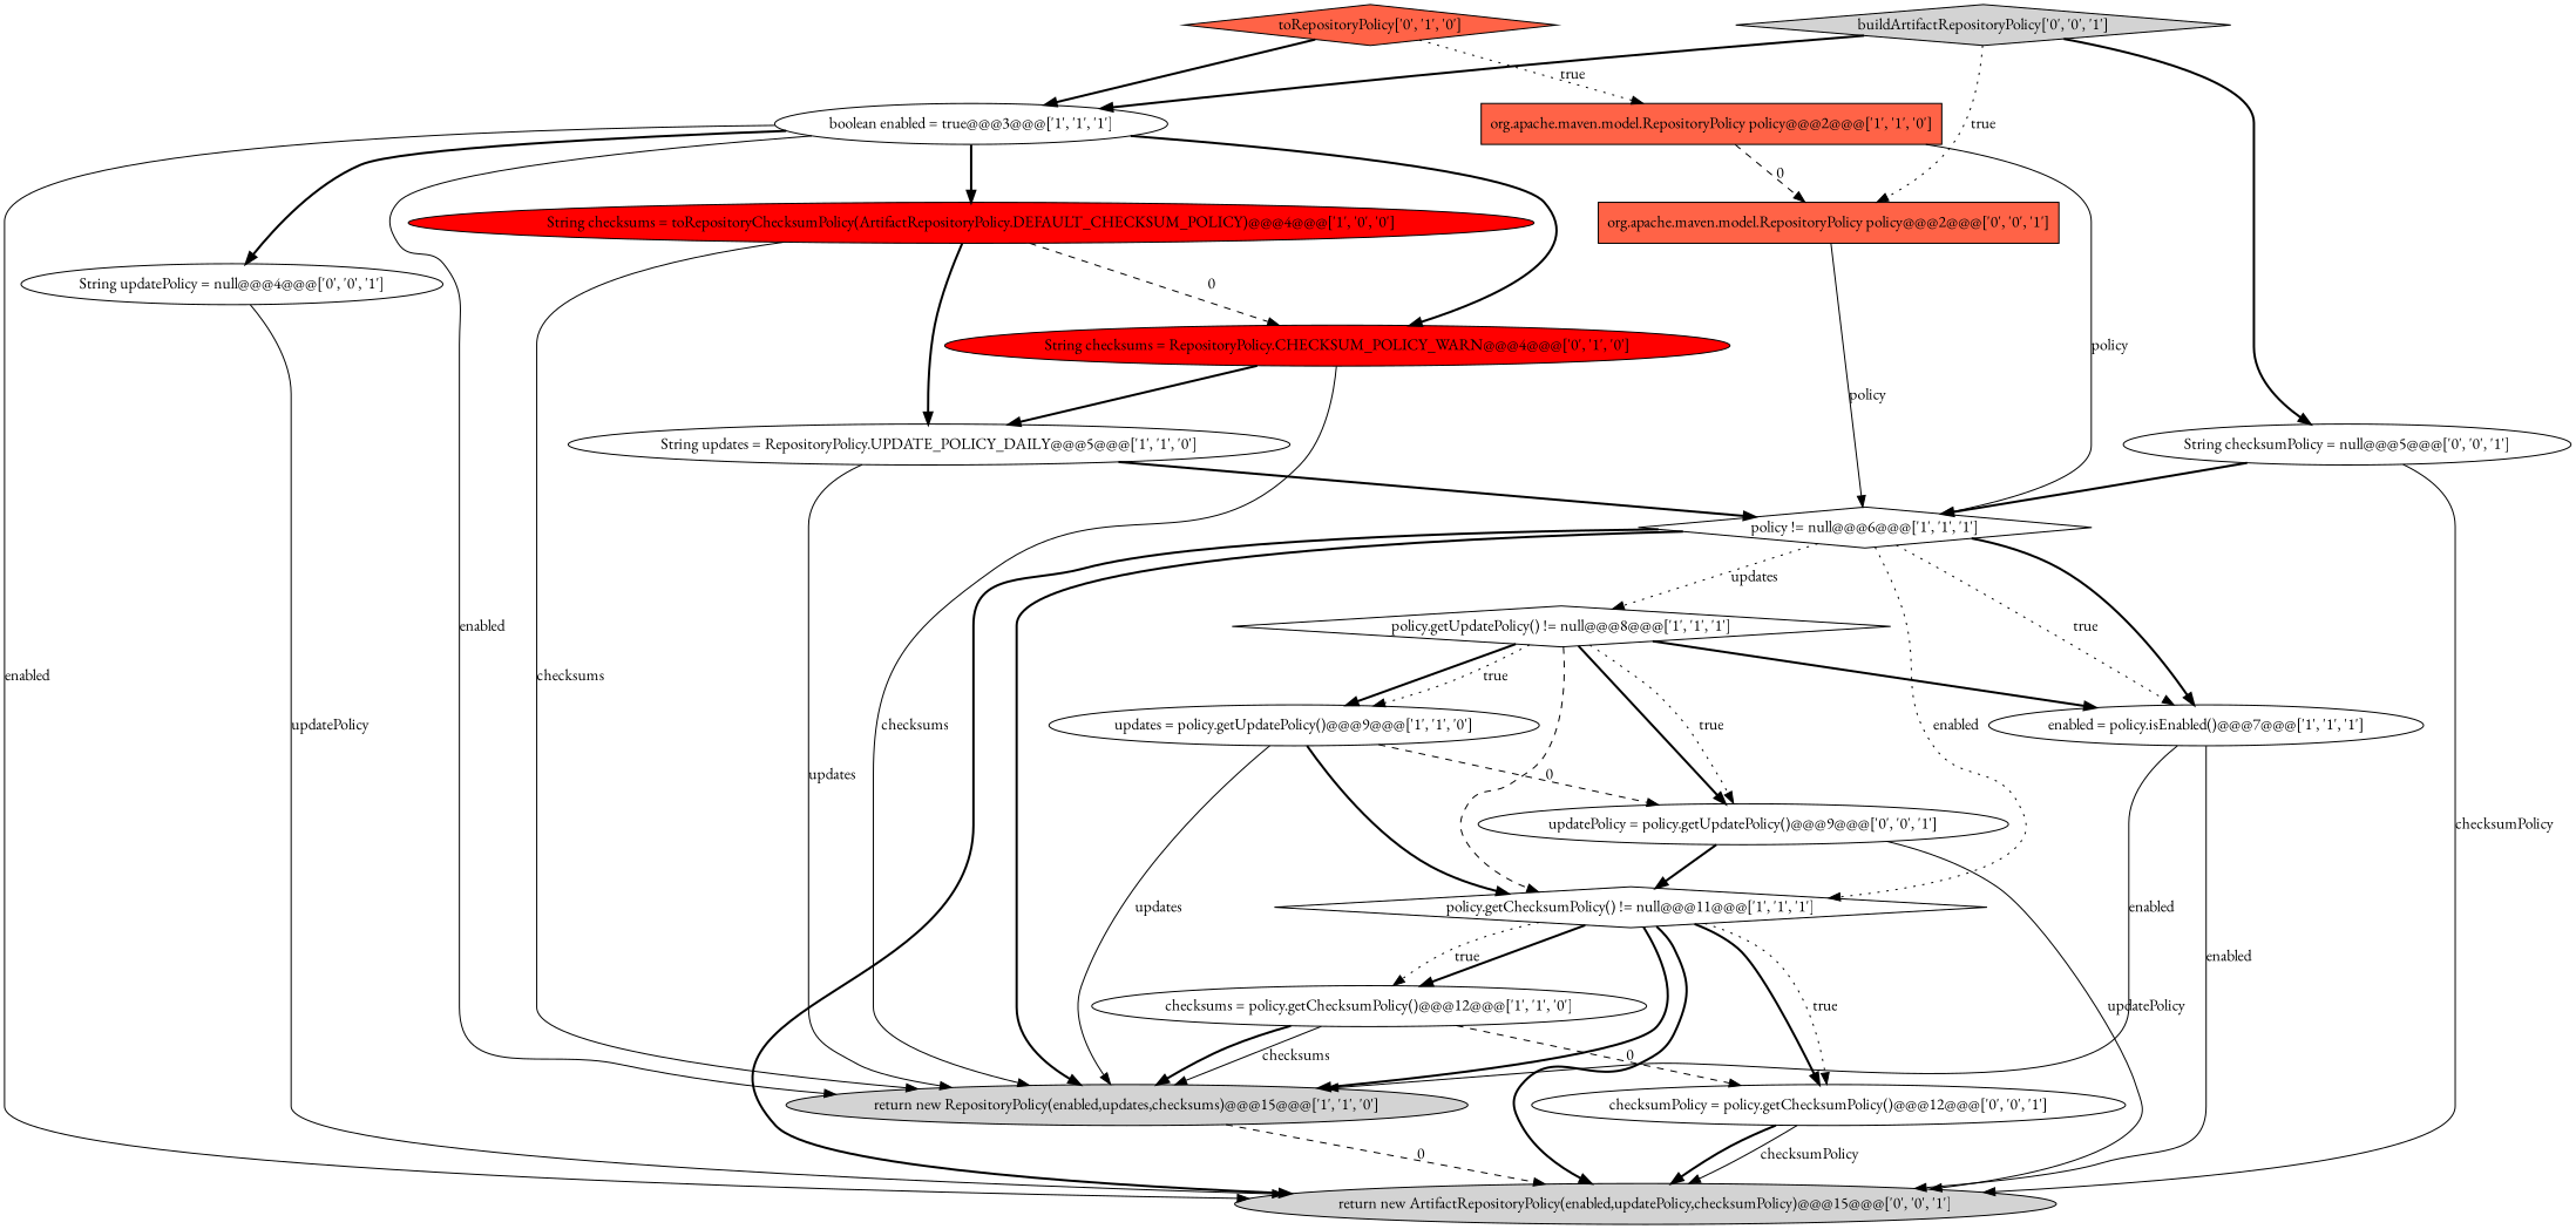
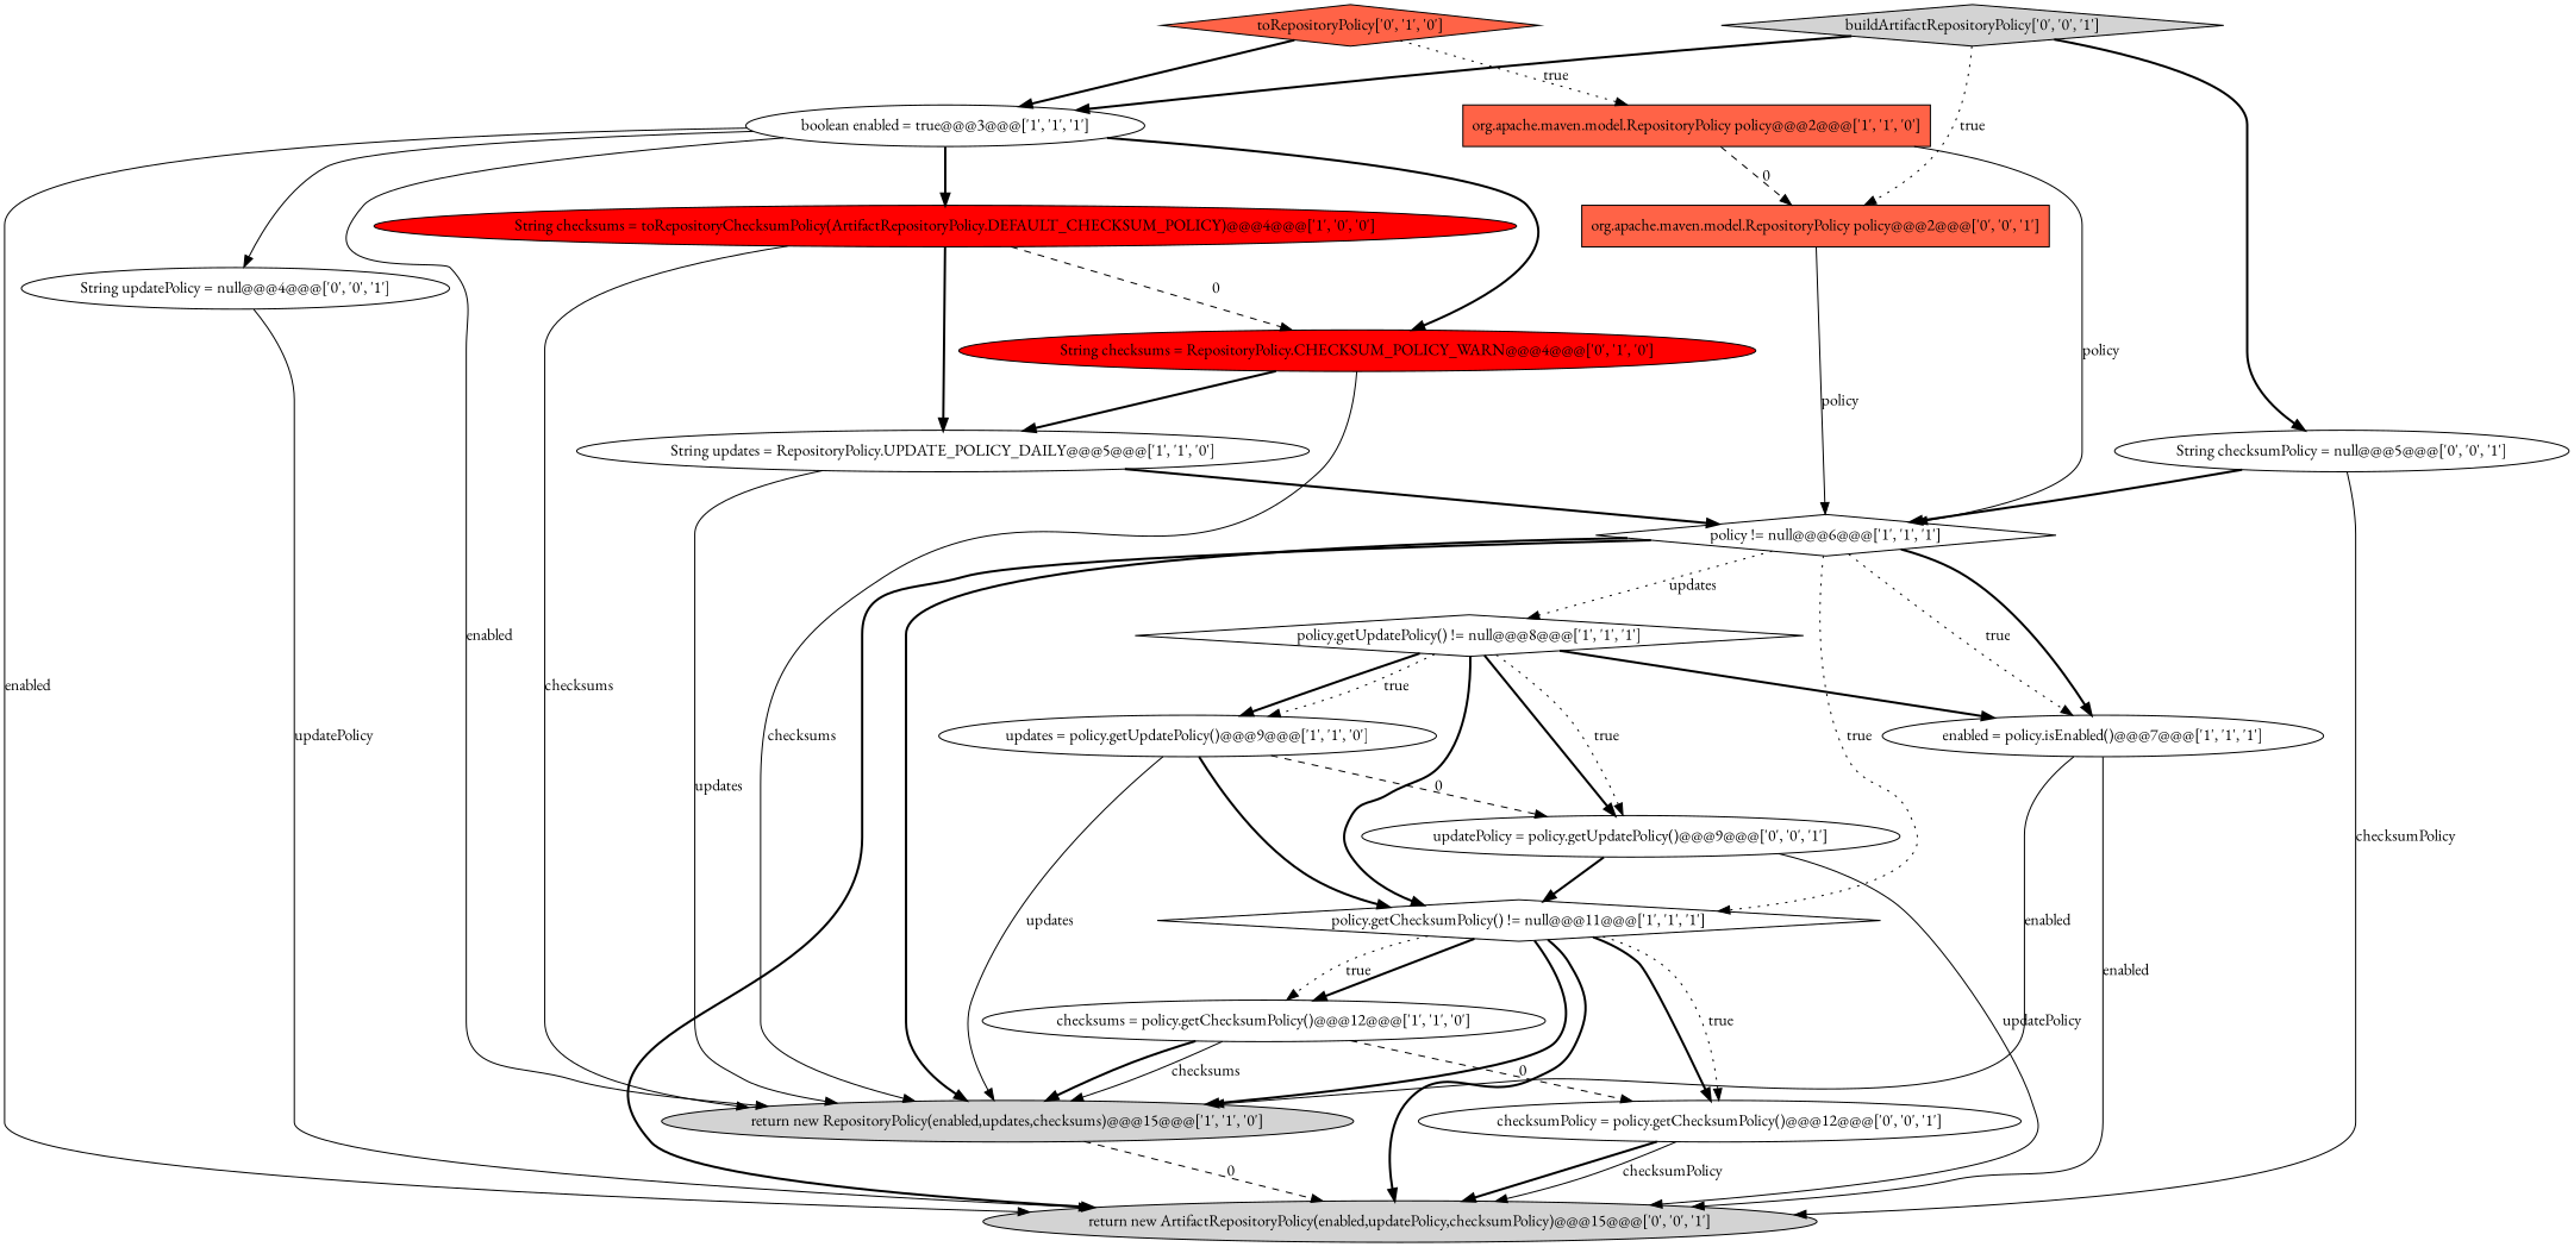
  digraph {
    fontname="EB Garamond"
    node [fillcolor=white fontname="EB Garamond" shape=ellipse style=filled]
    edge [fontname="EB Garamond" style=bold]
    n1 [label="updates = policy.getUpdatePolicy()@@@9@@@['1', '1', '0']"]
    n2 [label="policy.getChecksumPolicy() != null@@@11@@@['1', '1', '1']" shape=diamond]
    n3 [fillcolor=lightgray label="return new RepositoryPolicy(enabled,updates,checksums)@@@15@@@['1', '1', '0']"]
    n4 [label="updatePolicy = policy.getUpdatePolicy()@@@9@@@['0', '0', '1']"]
    n5 [label="checksumPolicy = policy.getChecksumPolicy()@@@12@@@['0', '0', '1']"]
    n6 [fillcolor=lightgray label="return new ArtifactRepositoryPolicy(enabled,updatePolicy,checksumPolicy)@@@15@@@['0', '0', '1']"]
    n7 [label="checksums = policy.getChecksumPolicy()@@@12@@@['1', '1', '0']"]
    n8 [label="String updates = RepositoryPolicy.UPDATE_POLICY_DAILY@@@5@@@['1', '1', '0']"]
    n9 [label="policy != null@@@6@@@['1', '1', '1']" shape=diamond]
    n10 [label="enabled = policy.isEnabled()@@@7@@@['1', '1', '1']"]
    n11 [label="policy.getUpdatePolicy() != null@@@8@@@['1', '1', '1']" shape=diamond]
    n12 [fillcolor=tomato label="org.apache.maven.model.RepositoryPolicy policy@@@2@@@['1', '1', '0']" shape=box]
    n13 [fillcolor=tomato label="org.apache.maven.model.RepositoryPolicy policy@@@2@@@['0', '0', '1']" shape=box]
    n14 [fillcolor=red label="String checksums = RepositoryPolicy.CHECKSUM_POLICY_WARN@@@4@@@['0', '1', '0']"]
    n15 [label="String checksumPolicy = null@@@5@@@['0', '0', '1']"]
    n16 [fillcolor=tomato label="toRepositoryPolicy['0', '1', '0']" shape=diamond]
    n17 [label="boolean enabled = true@@@3@@@['1', '1', '1']"]
    n18 [fillcolor=red label="String checksums = toRepositoryChecksumPolicy(ArtifactRepositoryPolicy.DEFAULT_CHECKSUM_POLICY)@@@4@@@['1', '0', '0']"]
    n19 [label="String updatePolicy = null@@@4@@@['0', '0', '1']"]
    n20 [fillcolor=lightgray label="buildArtifactRepositoryPolicy['0', '0', '1']" shape=diamond]
    n1 -> n2
    n1 -> n3 [label=updates style=solid]
    n1 -> n4 [label=0 style=dashed]
    n2 -> n3
    n2 -> n5
    n2 -> n5 [label=true style=dotted]
    n2 -> n6
    n2 -> n7
    n2 -> n7 [label=true style=dotted]
    n3 -> n6 [label=0 style=dashed]
    n4 -> n2
    n4 -> n6 [label=updatePolicy style=solid]
    n5 -> n6
    n5 -> n6 [label=checksumPolicy style=solid]
    n7 -> n3 [label=checksums style=solid]
    n7 -> n3
    n7 -> n5 [label=0 style=dashed]
    n8 -> n3 [label=updates style=solid]
    n8 -> n9
-   n9 -> n2 [label=enabled style=dotted]
+   n9 -> n2 [label=true style=dotted]
    n9 -> n3
    n9 -> n6
    n9 -> n10
    n9 -> n10 [label=true style=dotted]
    n9 -> n11 [label=updates style=dotted]
    n10 -> n3 [label=enabled style=solid]
    n10 -> n6 [label=enabled style=solid]
    n11 -> n1
    n11 -> n1 [label=true style=dotted]
-   n11 -> n2 [style=dashed]
+   n11 -> n2
    n11 -> n4
    n11 -> n4 [label=true style=dotted]
    n11 -> n10
    n12 -> n9 [label=policy style=solid]
    n12 -> n13 [label=0 style=dashed]
    n13 -> n9 [label=policy style=solid]
    n14 -> n3 [label=checksums style=solid]
    n14 -> n8
    n15 -> n6 [label=checksumPolicy style=solid]
    n15 -> n9
    n16 -> n12 [label=true style=dotted]
    n16 -> n17
    n17 -> n3 [label=enabled style=solid]
    n17 -> n6 [label=enabled style=solid]
    n17 -> n14
    n17 -> n18
-   n17 -> n19
+   n17 -> n19 [style=solid]
    n18 -> n3 [label=checksums style=solid]
    n18 -> n8
    n18 -> n14 [label=0 style=dashed]
    n19 -> n6 [label=updatePolicy style=solid]
    n20 -> n13 [label=true style=dotted]
    n20 -> n15
    n20 -> n17
  }
